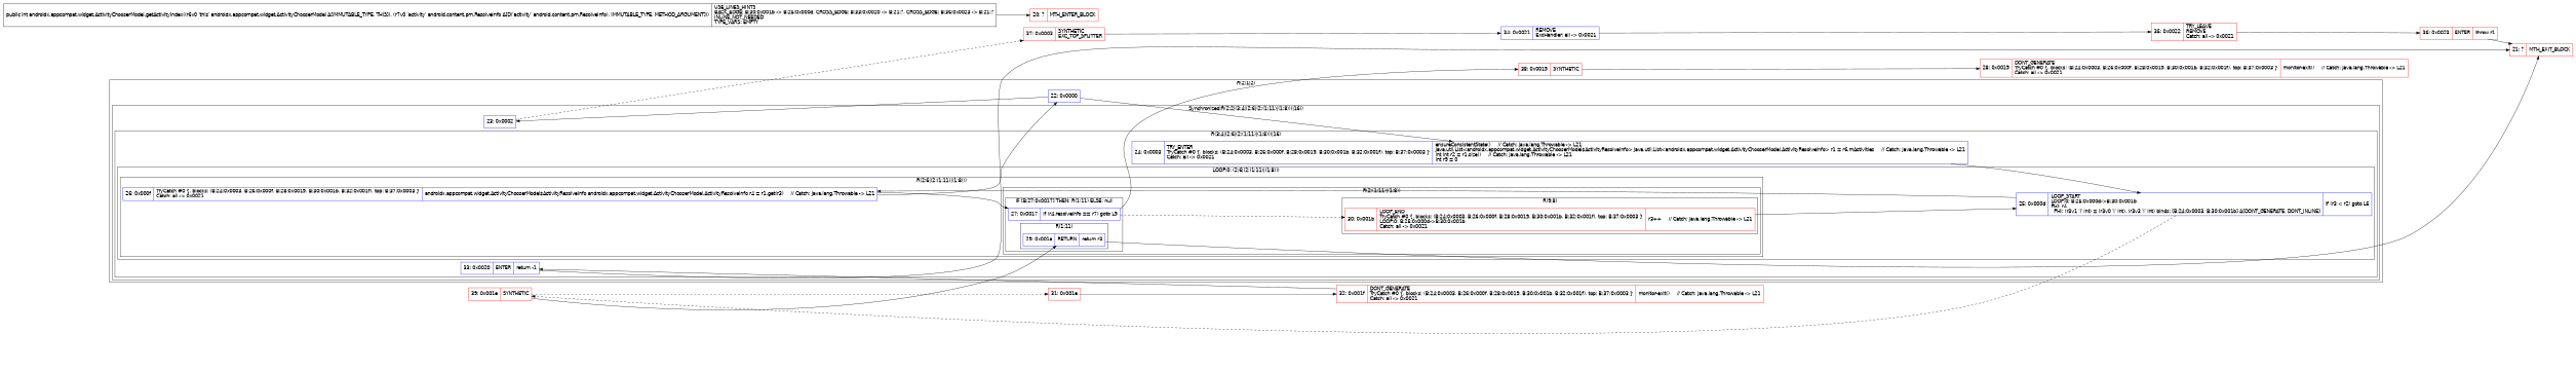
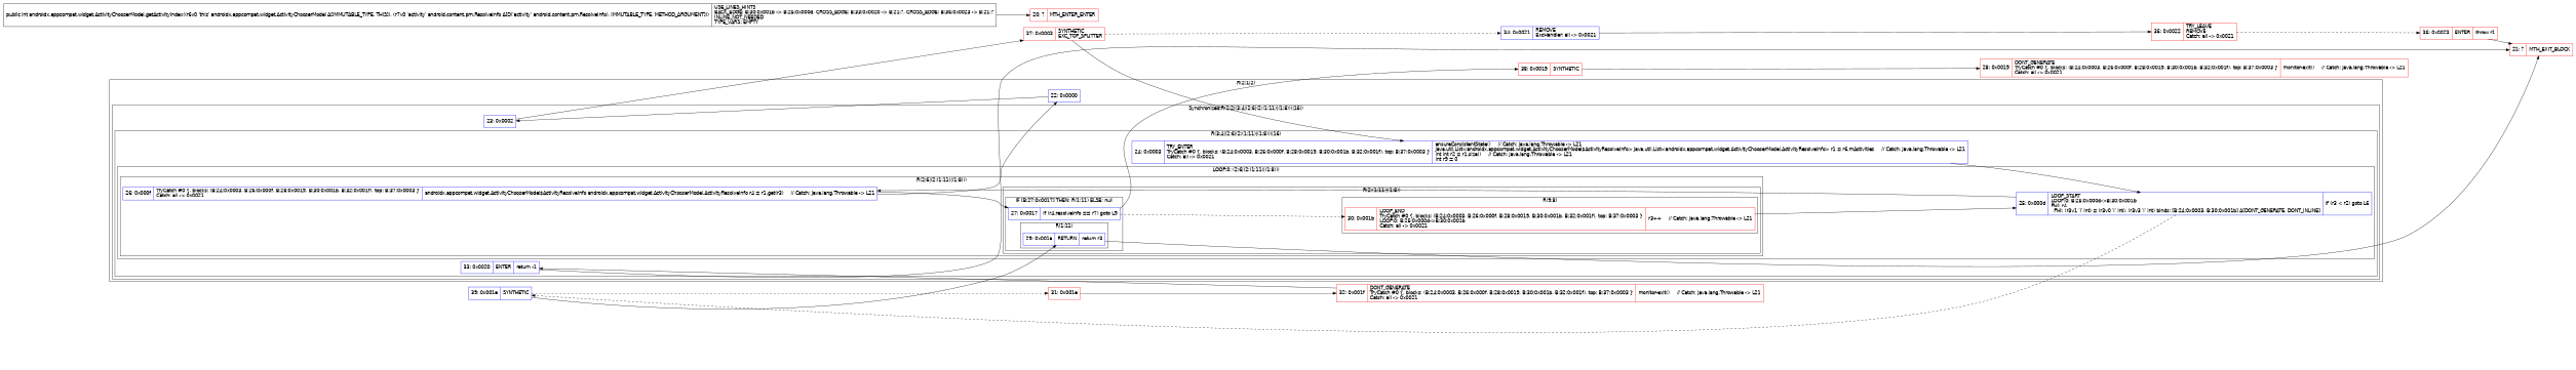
  digraph {
    fontname="DejaVu Sans"
    rankdir=LR
    node [color=red fontname="DejaVu Sans" shape=record]
    edge [fontname="DejaVu Sans"]
    n1 [color=blue label="{29\:\ 0x001a|RETURN\l|return r3\l}"]
    n2 [color=blue label="{27\:\ 0x0017|if (r4.resolveInfo == r7) goto L9\l}"]
    n3 [label="{30\:\ 0x001b|LOOP_END\lTryCatch #0 \{, blocks: (B:24:0x0003, B:26:0x000f, B:28:0x0019, B:30:0x001b, B:32:0x001f), top: B:37:0x0003 \}\lLOOP:0: B:25:0x000d\-\>B:30:0x001b\lCatch: all \-\> 0x0021\l|r3++     \/\/ Catch: java.lang.Throwable \-\> L21\l}"]
    n4 [color=blue label="{26\:\ 0x000f|TryCatch #0 \{, blocks: (B:24:0x0003, B:26:0x000f, B:28:0x0019, B:30:0x001b, B:32:0x001f), top: B:37:0x0003 \}\lCatch: all \-\> 0x0021\l|androidx.appcompat.widget.ActivityChooserModel$ActivityResolveInfo androidx.appcompat.widget.ActivityChooserModel.ActivityResolveInfo r4 = r1.get(r3)     \/\/ Catch: java.lang.Throwable \-\> L21\l}"]
    n5 [color=blue label="{25\:\ 0x000d|LOOP_START\lLOOP:0: B:25:0x000d\-\>B:30:0x001b\lPHI: r4 \l  PHI: (r3v1 'i' int) = (r3v0 'i' int), (r3v3 'i' int) binds: [B:24:0x0003, B:30:0x001b] A[DONT_GENERATE, DONT_INLINE]\l|if (r3 \< r2) goto L6\l}"]
    n6 [color=blue label="{24\:\ 0x0003|TRY_ENTER\lTryCatch #0 \{, blocks: (B:24:0x0003, B:26:0x000f, B:28:0x0019, B:30:0x001b, B:32:0x001f), top: B:37:0x0003 \}\lCatch: all \-\> 0x0021\l|ensureConsistentState()     \/\/ Catch: java.lang.Throwable \-\> L21\ljava.util.List\<androidx.appcompat.widget.ActivityChooserModel$ActivityResolveInfo\> java.util.List\<androidx.appcompat.widget.ActivityChooserModel.ActivityResolveInfo\> r1 = r6.mActivities     \/\/ Catch: java.lang.Throwable \-\> L21\lint int r2 = r1.size()     \/\/ Catch: java.lang.Throwable \-\> L21\lint r9 = 0\l}"]
    n7 [color=blue label="{33\:\ 0x0020|ENTER\l|return \-1\l}"]
    n8 [color=blue label="{23\:\ 0x0002}"]
    n9 [color=blue label="{22\:\ 0x0000}"]
    n10 [label="{21\:\ ?|MTH_EXIT_BLOCK\l}"]
    n11 [label="{38\:\ 0x0019|SYNTHETIC\l}"]
-   n12 [label="{39\:\ 0x001e|SYNTHETIC\l}"]
+   n12 [color=blue label="{39\:\ 0x001e|SYNTHETIC\l}"]
    n13 [label="{37\:\ 0x0003|SYNTHETIC\lEXC_TOP_SPLITTER\l}"]
    n14 [color=blue label="{34\:\ 0x0021|REMOVE\lExcHandler: all \-\> 0x0021\l}"]
    n15 [label="{31\:\ 0x001e}"]
    n16 [label="{28\:\ 0x0019|DONT_GENERATE\lTryCatch #0 \{, blocks: (B:24:0x0003, B:26:0x000f, B:28:0x0019, B:30:0x001b, B:32:0x001f), top: B:37:0x0003 \}\lCatch: all \-\> 0x0021\l|monitor\-exit()     \/\/ Catch: java.lang.Throwable \-\> L21\l}"]
-   n17 [label="{20\:\ ?|MTH_ENTER_BLOCK\l}"]
+   n17 [label="{20\:\ ?|MTH_ENTER_ENTER\l}"]
    n18 [label="{35\:\ 0x0022|TRY_LEAVE\lREMOVE\lCatch: all \-\> 0x0021\l}"]
    n19 [label="{32\:\ 0x001f|DONT_GENERATE\lTryCatch #0 \{, blocks: (B:24:0x0003, B:26:0x000f, B:28:0x0019, B:30:0x001b, B:32:0x001f), top: B:37:0x0003 \}\lCatch: all \-\> 0x0021\l|monitor\-exit()     \/\/ Catch: java.lang.Throwable \-\> L21\l}"]
    n20 [label="{36\:\ 0x0023|ENTER\l|throw r1\l}"]
    n21 [label="{public int androidx.appcompat.widget.ActivityChooserModel.getActivityIndex((r6v0 'this' androidx.appcompat.widget.ActivityChooserModel A[IMMUTABLE_TYPE, THIS]), (r7v0 'activity' android.content.pm.ResolveInfo A[D('activity' android.content.pm.ResolveInfo), IMMUTABLE_TYPE, METHOD_ARGUMENT]))  | USE_LINES_HINTS\lBACK_EDGE: B:30:0x001b \-\> B:25:0x000d, CROSS_EDGE: B:33:0x0020 \-\> B:21:?, CROSS_EDGE: B:36:0x0023 \-\> B:21:?\lINLINE_NOT_NEEDED\lTYPE_VARS: EMPTY\l}" color=""]
    subgraph cluster_1 {
      label="R(2:1|2)"
      n9
      subgraph cluster_2 {
        label="Synchronized:R(2:2|(3:4|(2:6|(2:(1:11)|(1:8)))|16))"
        n8
        subgraph cluster_3 {
          label="R(3:4|(2:6|(2:(1:11)|(1:8)))|16)"
          n6
          n7
          subgraph cluster_4 {
            label="LOOP:0: (2:6|(2:(1:11)|(1:8)))"
            n5
            subgraph cluster_5 {
              label="R(2:6|(2:(1:11)|(1:8)))"
              n4
              subgraph cluster_6 {
                label="R(2:(1:11)|(1:8))"
                subgraph cluster_7 {
                  label="IF [B:27:0x0017] THEN: R(1:11) ELSE: null"
                  n2
                  subgraph cluster_8 {
                    label="R(1:11)"
                    n1
                  }
                }
                subgraph cluster_9 {
                  label="R(9:8)"
                  n3
                }
              }
            }
          }
        }
      }
    }
    n1 -> n10
    n2 -> n3 [style=dashed]
    n2 -> n11
    n3 -> n5
    n4 -> n2
    n4 -> n9
    n5 -> n4
    n5 -> n12 [style=dashed]
    n6 -> n5
    n7 -> n10
-   n8 -> n13 [style=dashed]
+   n8 -> n13
    n9 -> n8
    n11 -> n16
    n12 -> n1
    n12 -> n15 [style=dashed]
-   n9 -> n6
-   n13 -> n14
+   n13 -> n6
+   n13 -> n14 [style=dashed]
    n14 -> n18
    n15 -> n19
-   n18 -> n20
+   n18 -> n20 [style=dashed]
    n19 -> n7
    n20 -> n10
    n21 -> n17
  }
